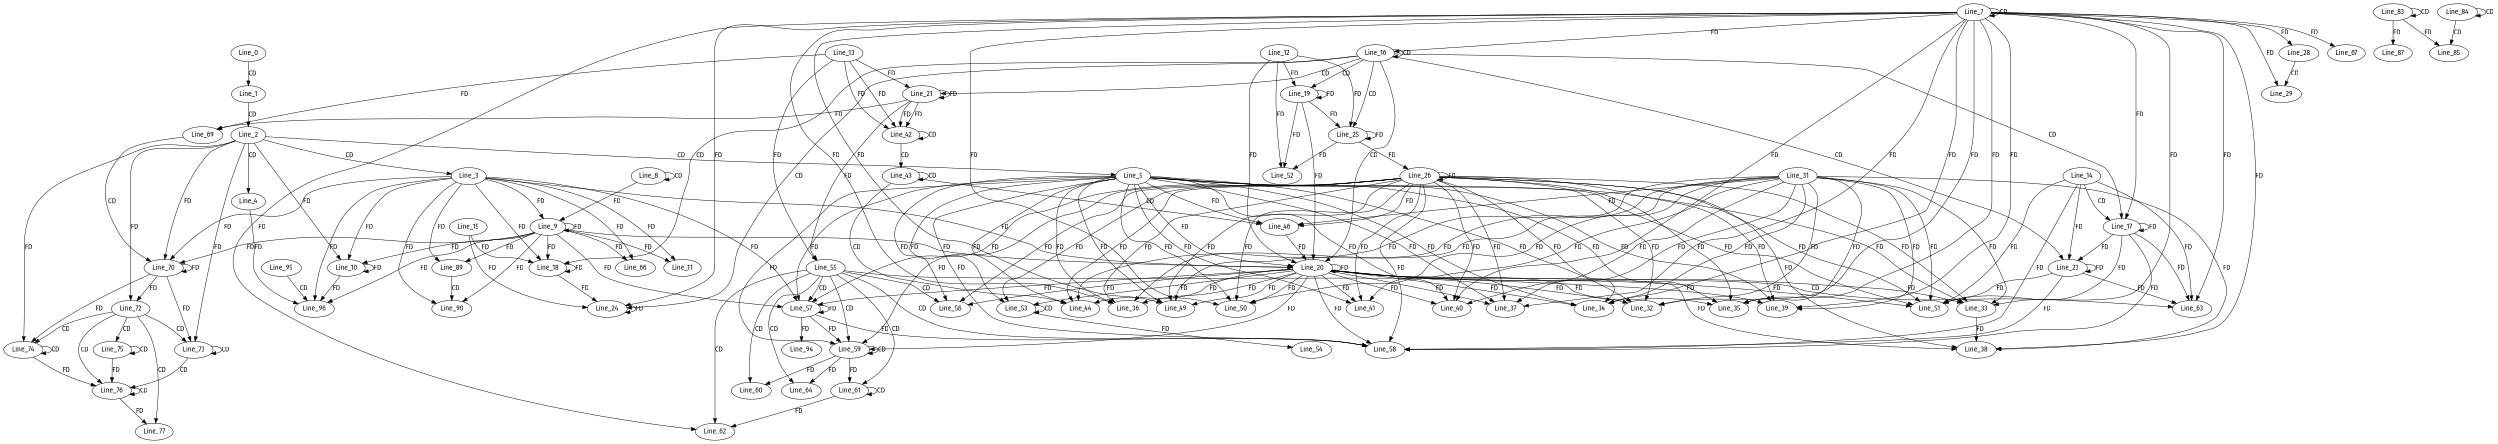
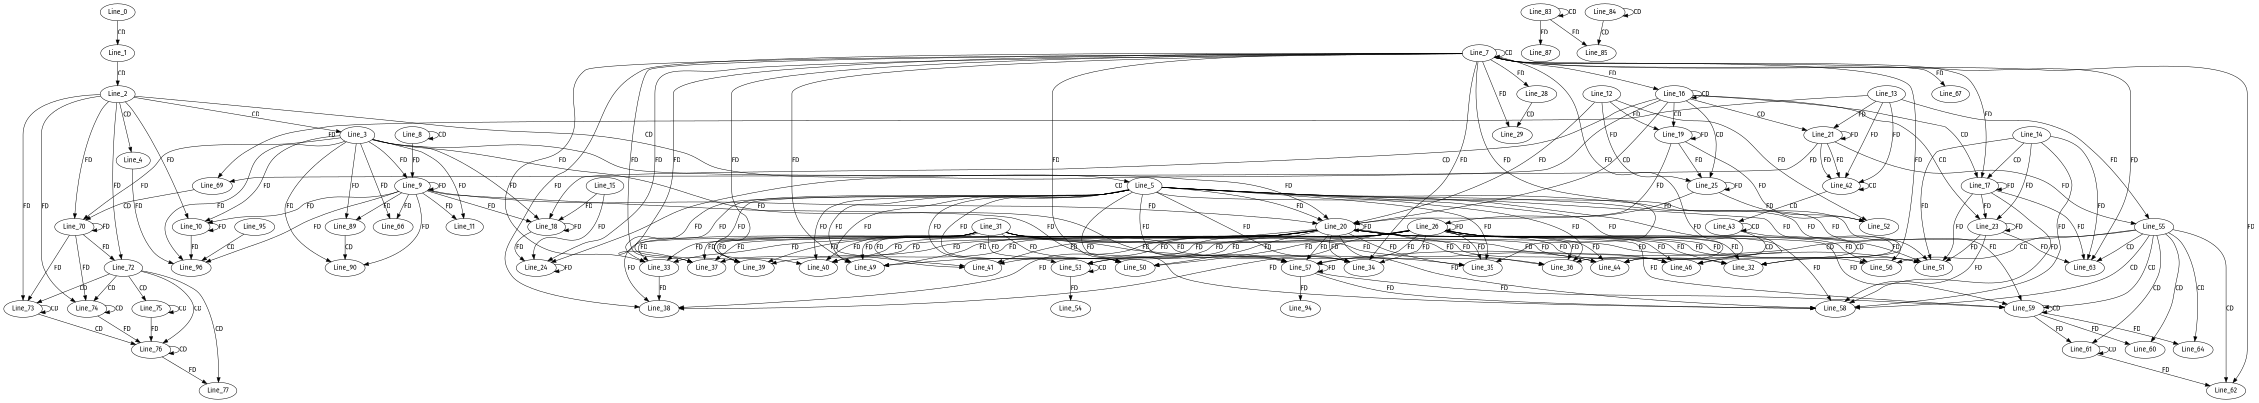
  digraph {
    fontname="Fira Sans"
    node [fontname="Fira Sans"]
    edge [fontname="Fira Sans"]
    Line_0
    Line_1
    Line_2
    Line_3
    Line_4
    Line_5
    Line_70
    Line_72
    Line_73
    Line_74
    Line_10
    Line_9
    Line_11
    Line_18
    Line_20
    Line_57
    Line_66
    Line_89
    Line_90
    Line_96
    Line_32
    Line_33
    Line_34
    Line_35
    Line_36
    Line_37
    Line_39
    Line_40
    Line_41
    Line_44
    Line_46
    Line_49
    Line_50
    Line_51
    Line_53
    Line_56
    Line_58
    Line_59
    Line_75
    Line_76
    Line_77
    Line_24
    Line_38
    Line_94
    Line_54
    Line_60
    Line_61
    Line_64
    Line_7
    Line_16
    Line_17
    Line_28
    Line_29
    Line_62
    Line_63
    Line_67
    Line_19
    Line_21
    Line_23
    Line_25
    Line_8
    Line_52
    Line_42
    Line_55
    Line_69
    Line_26
    Line_14
    Line_15
    Line_12
    Line_43
    Line_13
    Line_31
    Line_83
    Line_85
    Line_87
    Line_84
    Line_95
    Line_0 -> Line_1 [label=CD]
    Line_1 -> Line_2 [label=CD]
    Line_2 -> Line_3 [label=CD]
    Line_2 -> Line_4 [label=CD]
    Line_2 -> Line_5 [label=CD]
    Line_2 -> Line_70 [label=FD]
    Line_2 -> Line_72 [label=FD]
    Line_2 -> Line_73 [label=FD]
    Line_2 -> Line_74 [label=FD]
    Line_2 -> Line_10 [label=FD]
    Line_3 -> Line_70 [label=FD]
    Line_3 -> Line_10 [label=FD]
    Line_3 -> Line_9 [label=FD]
    Line_3 -> Line_11 [label=FD]
    Line_3 -> Line_18 [label=FD]
    Line_3 -> Line_20 [label=FD]
    Line_3 -> Line_57 [label=FD]
    Line_3 -> Line_66 [label=FD]
    Line_3 -> Line_89 [label=FD]
    Line_3 -> Line_90 [label=FD]
    Line_3 -> Line_96 [label=FD]
    Line_4 -> Line_96 [label=FD]
    Line_5 -> Line_20 [label=FD]
    Line_5 -> Line_57 [label=FD]
    Line_5 -> Line_32 [label=FD]
    Line_5 -> Line_33 [label=FD]
    Line_5 -> Line_34 [label=FD]
    Line_5 -> Line_35 [label=FD]
    Line_5 -> Line_36 [label=FD]
    Line_5 -> Line_37 [label=FD]
    Line_5 -> Line_39 [label=FD]
    Line_5 -> Line_40 [label=FD]
    Line_5 -> Line_41 [label=FD]
    Line_5 -> Line_44 [label=FD]
    Line_5 -> Line_46 [label=FD]
    Line_5 -> Line_49 [label=FD]
    Line_5 -> Line_50 [label=FD]
    Line_5 -> Line_51 [label=FD]
    Line_5 -> Line_53 [label=FD]
    Line_5 -> Line_56 [label=FD]
    Line_5 -> Line_58 [label=FD]
    Line_5 -> Line_59 [label=FD]
    Line_70 -> Line_70 [label=FD]
    Line_70 -> Line_72 [label=FD]
    Line_70 -> Line_73 [label=FD]
    Line_70 -> Line_74 [label=FD]
    Line_72 -> Line_73 [label=CD]
    Line_72 -> Line_74 [label=CD]
    Line_72 -> Line_75 [label=CD]
    Line_72 -> Line_76 [label=CD]
    Line_72 -> Line_77 [label=CD]
    Line_73 -> Line_73 [label=CD]
    Line_73 -> Line_76 [label=CD]
    Line_74 -> Line_74 [label=CD]
    Line_74 -> Line_76 [label=FD]
    Line_10 -> Line_10 [label=FD]
    Line_10 -> Line_96 [label=FD]
-   Line_9 -> Line_70 [label=FD]
    Line_9 -> Line_10 [label=FD]
    Line_9 -> Line_9 [label=FD]
    Line_9 -> Line_11 [label=FD]
    Line_9 -> Line_18 [label=FD]
    Line_9 -> Line_20 [label=FD]
    Line_9 -> Line_57 [label=FD]
    Line_9 -> Line_66 [label=FD]
    Line_9 -> Line_89 [label=FD]
    Line_9 -> Line_90 [label=FD]
    Line_9 -> Line_96 [label=FD]
    Line_18 -> Line_18 [label=FD]
    Line_18 -> Line_24 [label=FD]
    Line_20 -> Line_20 [label=FD]
    Line_20 -> Line_57 [label=FD]
    Line_20 -> Line_32 [label=FD]
    Line_20 -> Line_33 [label=FD]
    Line_20 -> Line_34 [label=FD]
    Line_20 -> Line_35 [label=FD]
    Line_20 -> Line_36 [label=FD]
    Line_20 -> Line_37 [label=FD]
    Line_20 -> Line_39 [label=FD]
    Line_20 -> Line_40 [label=FD]
    Line_20 -> Line_41 [label=FD]
    Line_20 -> Line_44 [label=FD]
-   Line_46 -> Line_20 [label=FD]
+   Line_20 -> Line_46 [label=FD]
    Line_20 -> Line_49 [label=FD]
    Line_20 -> Line_50 [label=FD]
    Line_20 -> Line_51 [label=FD]
    Line_20 -> Line_53 [label=FD]
    Line_20 -> Line_56 [label=FD]
    Line_20 -> Line_58 [label=FD]
    Line_20 -> Line_59 [label=FD]
    Line_20 -> Line_38 [label=FD]
    Line_57 -> Line_57 [label=FD]
    Line_57 -> Line_58 [label=FD]
    Line_57 -> Line_59 [label=FD]
    Line_57 -> Line_94 [label=FD]
    Line_89 -> Line_90 [label=CD]
    Line_33 -> Line_38 [label=FD]
    Line_53 -> Line_53 [label=CD]
    Line_53 -> Line_54 [label=FD]
    Line_59 -> Line_59 [label=CD]
    Line_59 -> Line_60 [label=FD]
    Line_59 -> Line_61 [label=FD]
    Line_59 -> Line_64 [label=FD]
    Line_75 -> Line_75 [label=CD]
    Line_75 -> Line_76 [label=FD]
    Line_76 -> Line_76 [label=CD]
    Line_76 -> Line_77 [label=FD]
    Line_24 -> Line_24 [label=FD]
    Line_61 -> Line_61 [label=CD]
    Line_61 -> Line_62 [label=FD]
    Line_7 -> Line_32 [label=FD]
    Line_7 -> Line_33 [label=FD]
    Line_7 -> Line_34 [label=FD]
    Line_7 -> Line_35 [label=FD]
    Line_7 -> Line_36 [label=FD]
    Line_7 -> Line_37 [label=FD]
    Line_7 -> Line_39 [label=FD]
    Line_7 -> Line_40 [label=FD]
    Line_7 -> Line_49 [label=FD]
    Line_7 -> Line_50 [label=FD]
    Line_7 -> Line_24 [label=FD]
    Line_7 -> Line_38 [label=FD]
    Line_7 -> Line_7 [label=CD]
    Line_7 -> Line_16 [label=FD]
    Line_7 -> Line_17 [label=FD]
    Line_7 -> Line_28 [label=FD]
    Line_7 -> Line_29 [label=FD]
    Line_7 -> Line_62 [label=FD]
    Line_7 -> Line_63 [label=FD]
    Line_7 -> Line_67 [label=FD]
    Line_16 -> Line_18 [label=CD]
    Line_16 -> Line_20 [label=CD]
    Line_16 -> Line_24 [label=CD]
    Line_16 -> Line_16 [label=CD]
    Line_16 -> Line_17 [label=CD]
    Line_16 -> Line_19 [label=CD]
    Line_16 -> Line_21 [label=CD]
    Line_16 -> Line_23 [label=CD]
    Line_16 -> Line_25 [label=CD]
    Line_17 -> Line_51 [label=FD]
    Line_17 -> Line_58 [label=FD]
    Line_17 -> Line_17 [label=FD]
    Line_17 -> Line_63 [label=FD]
    Line_17 -> Line_23 [label=FD]
    Line_28 -> Line_29 [label=CD]
    Line_19 -> Line_20 [label=FD]
    Line_19 -> Line_19 [label=FD]
    Line_19 -> Line_25 [label=FD]
    Line_19 -> Line_52 [label=FD]
    Line_21 -> Line_21 [label=FD]
    Line_21 -> Line_42 [label=FD]
    Line_21 -> Line_42 [label=FD]
    Line_21 -> Line_55 [label=FD]
    Line_21 -> Line_69 [label=FD]
    Line_23 -> Line_51 [label=FD]
    Line_23 -> Line_58 [label=FD]
    Line_23 -> Line_63 [label=FD]
    Line_23 -> Line_23 [label=FD]
    Line_25 -> Line_25 [label=FD]
    Line_25 -> Line_52 [label=FD]
    Line_25 -> Line_26 [label=FD]
    Line_8 -> Line_9 [label=FD]
    Line_8 -> Line_8 [label=CD]
    Line_42 -> Line_42 [label=CD]
    Line_42 -> Line_43 [label=CD]
    Line_55 -> Line_57 [label=CD]
    Line_55 -> Line_56 [label=CD]
    Line_55 -> Line_58 [label=CD]
    Line_55 -> Line_59 [label=CD]
    Line_55 -> Line_60 [label=CD]
    Line_55 -> Line_61 [label=CD]
    Line_55 -> Line_64 [label=CD]
    Line_55 -> Line_62 [label=CD]
    Line_55 -> Line_63 [label=CD]
    Line_69 -> Line_70 [label=CD]
    Line_26 -> Line_57 [label=FD]
    Line_26 -> Line_32 [label=FD]
    Line_26 -> Line_33 [label=FD]
    Line_26 -> Line_34 [label=FD]
    Line_26 -> Line_35 [label=FD]
    Line_26 -> Line_36 [label=FD]
    Line_26 -> Line_37 [label=FD]
    Line_26 -> Line_39 [label=FD]
    Line_26 -> Line_40 [label=FD]
    Line_26 -> Line_41 [label=FD]
    Line_26 -> Line_44 [label=FD]
    Line_26 -> Line_46 [label=FD]
    Line_26 -> Line_49 [label=FD]
    Line_26 -> Line_50 [label=FD]
    Line_26 -> Line_51 [label=FD]
    Line_26 -> Line_53 [label=FD]
    Line_26 -> Line_56 [label=FD]
    Line_26 -> Line_58 [label=FD]
    Line_26 -> Line_59 [label=FD]
    Line_26 -> Line_38 [label=FD]
    Line_26 -> Line_26 [label=FD]
    Line_14 -> Line_51 [label=FD]
    Line_14 -> Line_58 [label=FD]
    Line_14 -> Line_17 [label=CD]
    Line_14 -> Line_63 [label=FD]
    Line_14 -> Line_23 [label=FD]
    Line_15 -> Line_18 [label=FD]
    Line_15 -> Line_24 [label=FD]
    Line_12 -> Line_20 [label=FD]
    Line_12 -> Line_19 [label=FD]
    Line_12 -> Line_25 [label=FD]
    Line_12 -> Line_52 [label=FD]
    Line_43 -> Line_44 [label=CD]
    Line_43 -> Line_46 [label=CD]
    Line_43 -> Line_43 [label=CD]
    Line_13 -> Line_21 [label=FD]
    Line_13 -> Line_42 [label=FD]
    Line_13 -> Line_42 [label=FD]
    Line_13 -> Line_55 [label=FD]
    Line_13 -> Line_69 [label=FD]
    Line_31 -> Line_32 [label=FD]
    Line_31 -> Line_33 [label=FD]
    Line_31 -> Line_34 [label=FD]
    Line_31 -> Line_35 [label=FD]
    Line_31 -> Line_36 [label=FD]
    Line_31 -> Line_37 [label=FD]
    Line_31 -> Line_39 [label=FD]
    Line_31 -> Line_40 [label=FD]
    Line_31 -> Line_41 [label=FD]
    Line_31 -> Line_44 [label=FD]
    Line_31 -> Line_46 [label=FD]
    Line_31 -> Line_49 [label=FD]
    Line_31 -> Line_50 [label=FD]
    Line_31 -> Line_51 [label=FD]
    Line_31 -> Line_38 [label=FD]
    Line_83 -> Line_83 [label=CD]
    Line_83 -> Line_85 [label=FD]
    Line_83 -> Line_87 [label=FD]
    Line_84 -> Line_85 [label=CD]
    Line_84 -> Line_84 [label=CD]
    Line_95 -> Line_96 [label=CD]
  }
